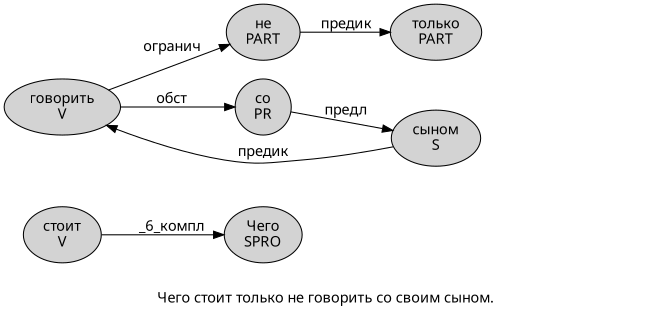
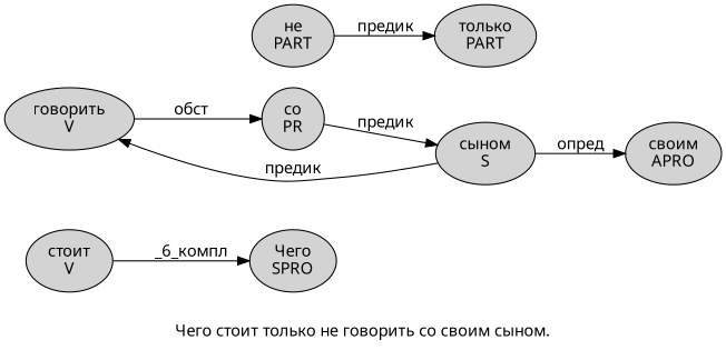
  digraph {
    fontname="Noto Sans"
    label="Чего стоит только не говорить со своим сыном."
    rankdir=LR
    node [fillcolor=lightgray fontname="Noto Sans" penwidth=1 shape=ellipse style=filled]
    edge [fontname="Noto Sans"]
    n1 [label="Чего\nSPRO"]
    n2 [label="стоит\nV"]
    n3 [label="говорить\nV"]
    n4 [label="не\nPART"]
    n5 [label="со\nPR"]
    n6 [label="только\nPART"]
    n7 [label="сыном\nS"]
+   n8 [label="своим\nAPRO"]
    n2 -> n1 [label="_6_компл"]
-   n3 -> n4 [label="огранич"]
    n3 -> n5 [label="обст"]
    n4 -> n6 [label="предик"]
-   n5 -> n7 [label="предл"]
+   n5 -> n7 [label="предик"]
    n7 -> n3 [label="предик"]
+   n7 -> n8 [label="опред"]
  }
